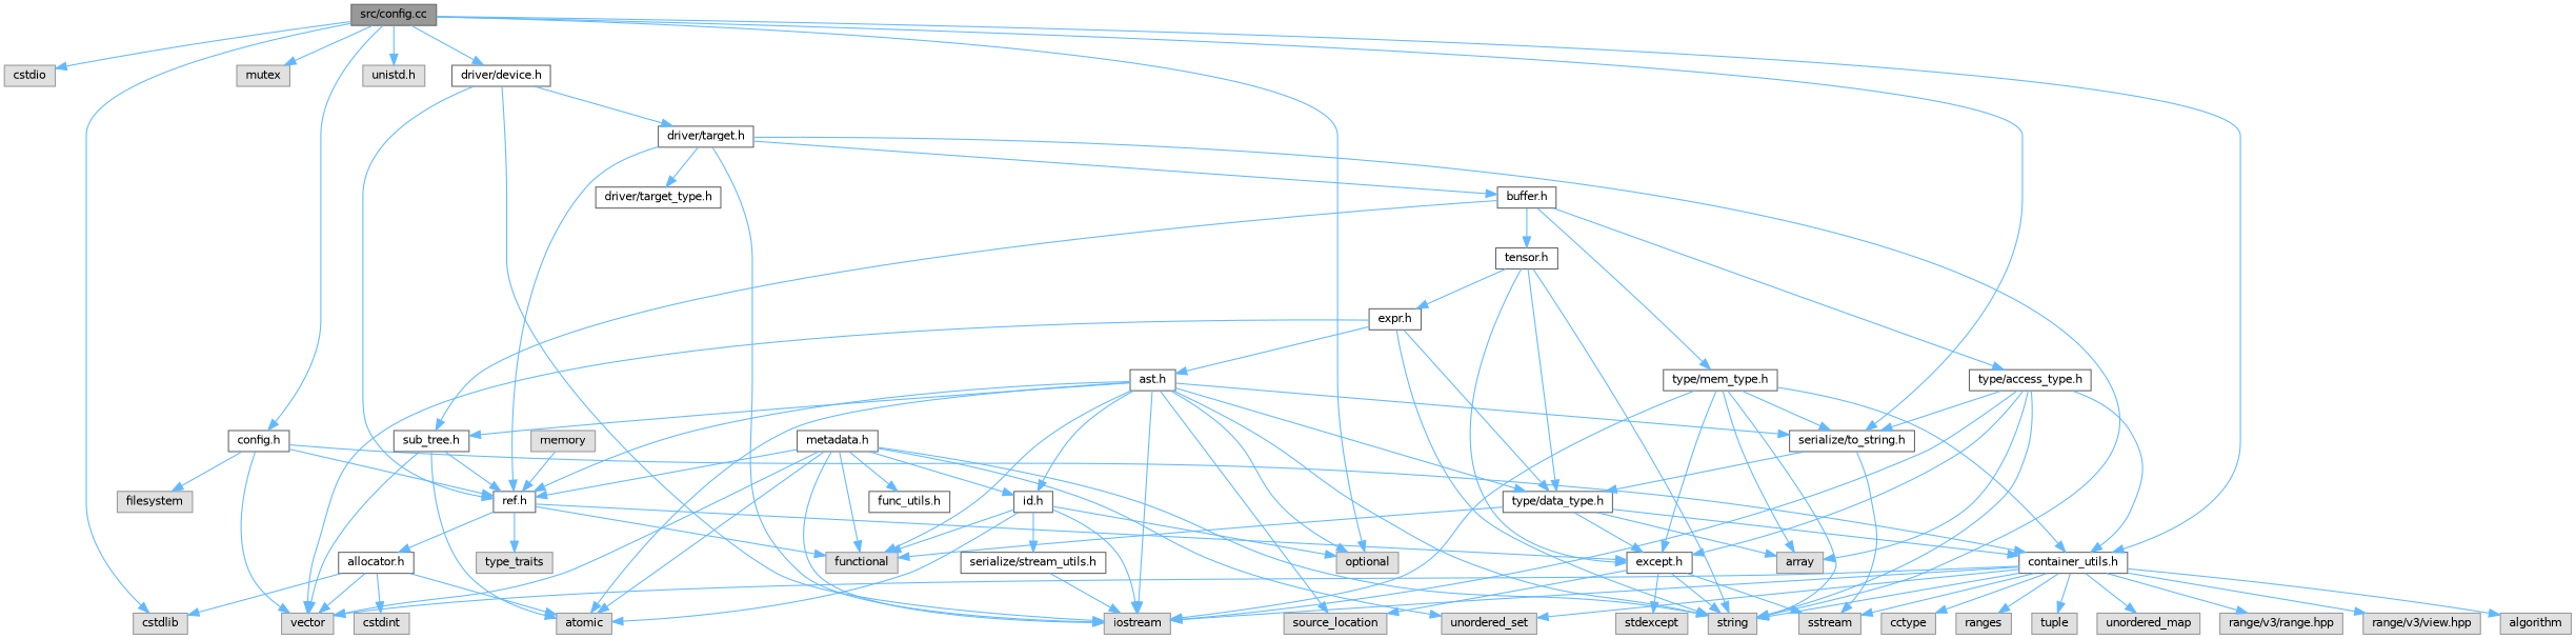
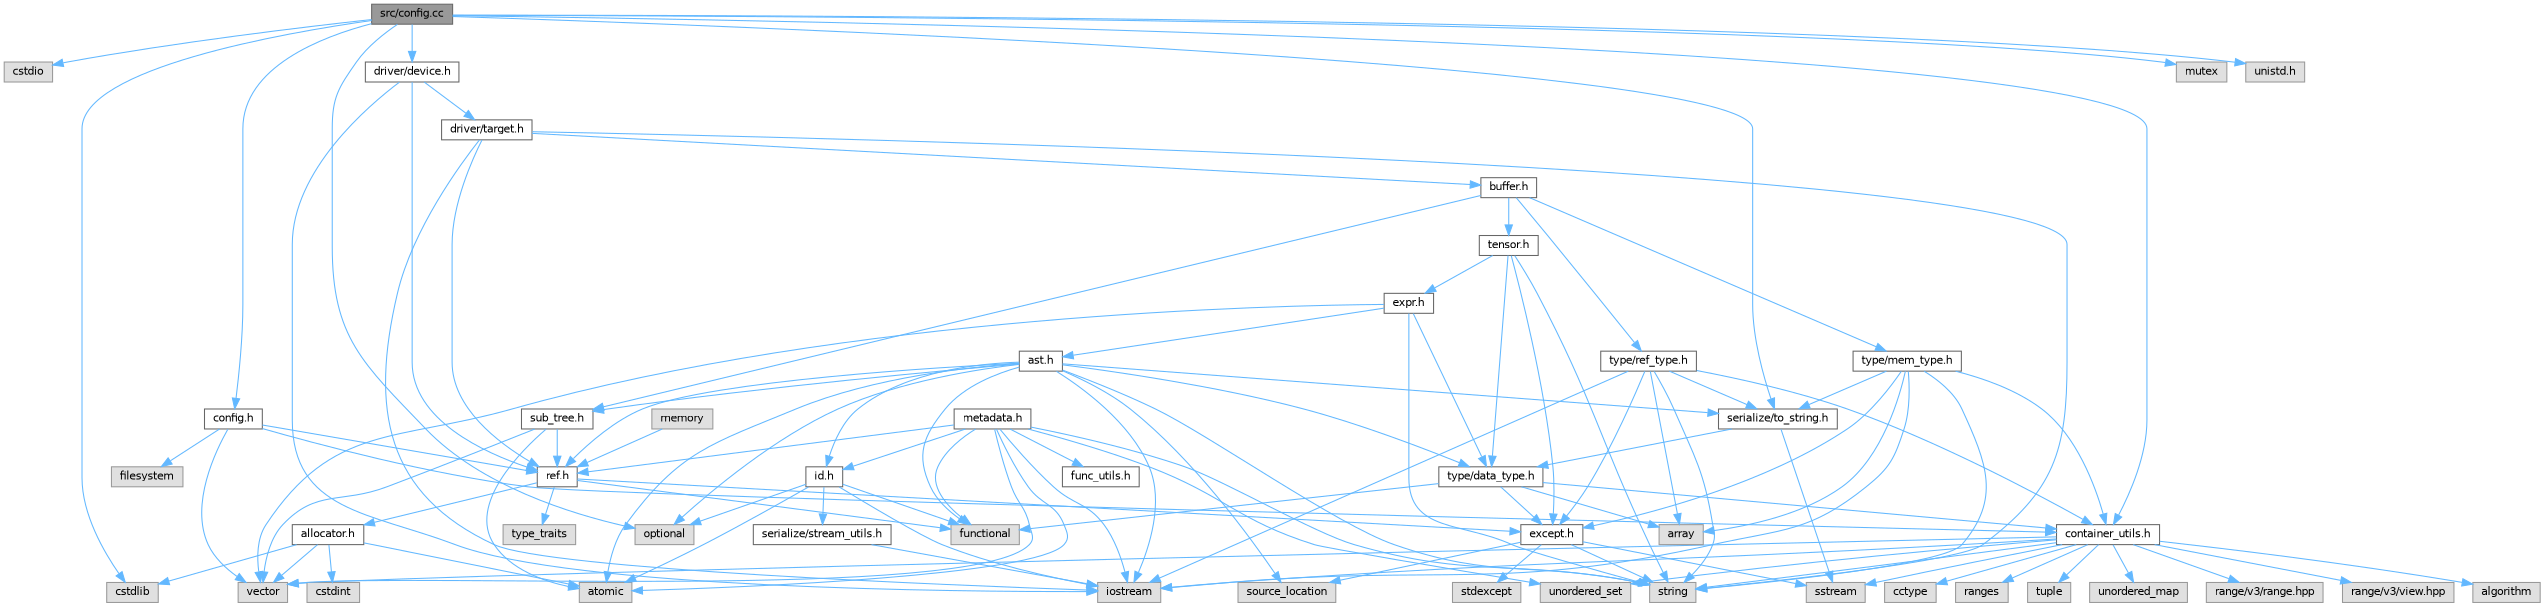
  digraph {
    node [color=grey60 fillcolor="#E0E0E0" fontname=Helvetica fontsize=10 shape=box style=filled]
    edge [color=steelblue1 fontname=Helvetica fontsize=10 labelfontname=Helvetica labelfontsize=10 style=solid]
    n1 [color=gray40 fillcolor=grey60 fontcolor=black height=0.2 label="src/config.cc" width=0.4]
    n2 [height=0.2 label=cstdio width=0.4]
    n3 [height=0.2 label=cstdlib width=0.4]
    n4 [height=0.2 label=mutex width=0.4]
    n5 [height=0.2 label=optional width=0.4]
    n6 [height=0.2 label="unistd.h" width=0.4]
    n7 [color=grey40 fillcolor=white height=0.2 label="config.h" width=0.4]
    n8 [color=grey40 fillcolor=white height=0.2 label="container_utils.h" width=0.4]
    n9 [color=grey40 fillcolor=white height=0.2 label="driver/device.h" width=0.4]
    n10 [color=grey40 fillcolor=white height=0.2 label="serialize/to_string.h" width=0.4]
    n11 [height=0.2 label=filesystem width=0.4]
    n12 [height=0.2 label=vector width=0.4]
    n13 [color=grey40 fillcolor=white height=0.2 label="ref.h" width=0.4]
    n14 [height=0.2 label=algorithm width=0.4]
    n15 [height=0.2 label=cctype width=0.4]
    n16 [height=0.2 label=iostream width=0.4]
    n17 [height=0.2 label=ranges width=0.4]
    n18 [height=0.2 label=sstream width=0.4]
    n19 [height=0.2 label=string width=0.4]
    n20 [height=0.2 label=tuple width=0.4]
    n21 [height=0.2 label=unordered_map width=0.4]
    n22 [height=0.2 label=unordered_set width=0.4]
    n23 [height=0.2 label="range/v3/range.hpp" width=0.4]
    n24 [height=0.2 label="range/v3/view.hpp" width=0.4]
    n25 [color=grey40 fillcolor=white height=0.2 label="driver/target.h" width=0.4]
    n26 [color=grey40 fillcolor=white height=0.2 label="type/data_type.h" width=0.4]
    n27 [height=0.2 label=functional width=0.4]
    n28 [height=0.2 label=type_traits width=0.4]
    n29 [color=grey40 fillcolor=white height=0.2 label="allocator.h" width=0.4]
    n30 [color=grey40 fillcolor=white height=0.2 label="except.h" width=0.4]
    n31 [height=0.2 label=memory width=0.4]
    n32 [height=0.2 label=atomic width=0.4]
    n33 [height=0.2 label=cstdint width=0.4]
    n34 [height=0.2 label=source_location width=0.4]
    n35 [height=0.2 label=stdexcept width=0.4]
    n36 [color=grey40 fillcolor=white height=0.2 label="buffer.h" width=0.4]
-   n37 [color=grey40 fillcolor=white height=0.2 label="driver/target_type.h" width=0.4]
    n38 [color=grey40 fillcolor=white height=0.2 label="sub_tree.h" width=0.4]
    n39 [color=grey40 fillcolor=white height=0.2 label="tensor.h" width=0.4]
-   n40 [color=grey40 fillcolor=white height=0.2 label="type/access_type.h" width=0.4]
+   n40 [color=grey40 fillcolor=white height=0.2 label="type/ref_type.h" width=0.4]
    n41 [color=grey40 fillcolor=white height=0.2 label="type/mem_type.h" width=0.4]
    n42 [color=grey40 fillcolor=white height=0.2 label="expr.h" width=0.4]
    n43 [height=0.2 label=array width=0.4]
    n44 [color=grey40 fillcolor=white height=0.2 label="ast.h" width=0.4]
    n45 [color=grey40 fillcolor=white height=0.2 label="id.h" width=0.4]
    n46 [color=grey40 fillcolor=white height=0.2 label="serialize/stream_utils.h" width=0.4]
    n47 [color=grey40 fillcolor=white height=0.2 label="metadata.h" width=0.4]
    n48 [color=grey40 fillcolor=white height=0.2 label="func_utils.h" width=0.4]
    n1 -> n2
    n1 -> n3
    n1 -> n4
    n1 -> n5
    n1 -> n6
    n1 -> n7
    n1 -> n8
    n1 -> n9
    n1 -> n10
    n7 -> n8
    n7 -> n11
    n7 -> n12
    n7 -> n13
    n8 -> n12
    n8 -> n14
    n8 -> n15
    n8 -> n16
    n8 -> n17
    n8 -> n18
    n8 -> n19
    n8 -> n20
    n8 -> n21
    n8 -> n22
    n8 -> n23
    n8 -> n24
    n9 -> n13
    n9 -> n16
    n9 -> n25
    n10 -> n18
    n10 -> n26
    n13 -> n27
    n13 -> n28
    n13 -> n29
    n13 -> n30
    n25 -> n13
    n25 -> n16
    n25 -> n19
    n25 -> n36
-   n25 -> n37
    n26 -> n8
    n26 -> n27
    n26 -> n30
    n26 -> n43
    n29 -> n3
    n29 -> n12
    n29 -> n32
    n29 -> n33
    n30 -> n18
    n30 -> n19
    n30 -> n34
    n30 -> n35
    n31 -> n13
    n36 -> n38
    n36 -> n39
    n36 -> n40
    n36 -> n41
    n38 -> n12
    n38 -> n13
    n38 -> n32
    n39 -> n19
    n39 -> n26
    n39 -> n30
    n39 -> n42
    n40 -> n8
    n40 -> n10
    n40 -> n16
    n40 -> n19
    n40 -> n30
    n40 -> n43
    n41 -> n8
    n41 -> n10
    n41 -> n16
    n41 -> n19
    n41 -> n30
    n41 -> n43
    n42 -> n12
    n42 -> n19
    n42 -> n26
    n42 -> n44
    n44 -> n5
    n44 -> n10
    n44 -> n13
    n44 -> n16
    n44 -> n19
    n44 -> n26
    n44 -> n27
    n44 -> n32
    n44 -> n34
    n44 -> n38
    n44 -> n45
    n45 -> n5
    n45 -> n16
    n45 -> n27
    n45 -> n32
    n45 -> n46
    n46 -> n16
    n47 -> n12
    n47 -> n13
    n47 -> n16
    n47 -> n19
    n47 -> n22
    n47 -> n27
    n47 -> n32
    n47 -> n45
    n47 -> n48
  }
